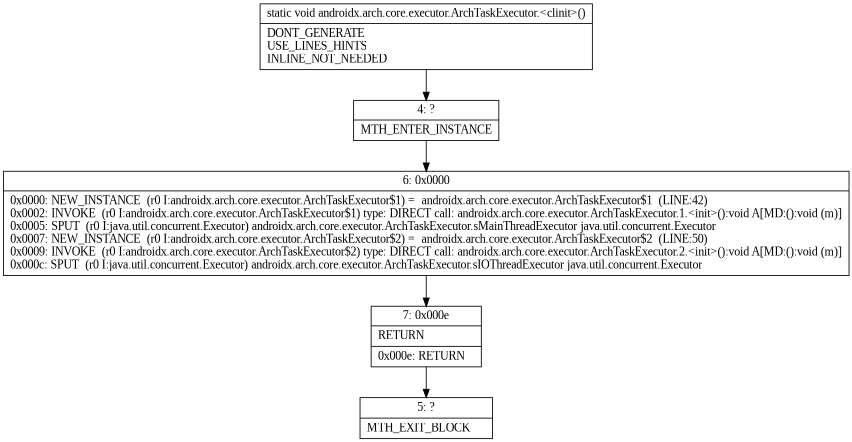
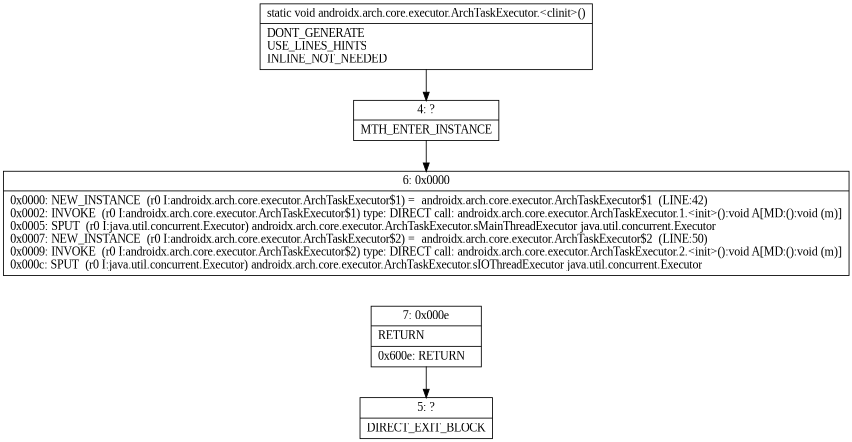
  digraph {
    fontname="Liberation Serif"
    node [fontname="Liberation Serif" shape=record]
    edge [fontname="Liberation Serif"]
    n1 [label="{4\:\ ?|MTH_ENTER_INSTANCE\l}"]
    n2 [label="{6\:\ 0x0000|0x0000: NEW_INSTANCE  (r0 I:androidx.arch.core.executor.ArchTaskExecutor$1) =  androidx.arch.core.executor.ArchTaskExecutor$1  (LINE:42)\l0x0002: INVOKE  (r0 I:androidx.arch.core.executor.ArchTaskExecutor$1) type: DIRECT call: androidx.arch.core.executor.ArchTaskExecutor.1.\<init\>():void A[MD:():void (m)]\l0x0005: SPUT  (r0 I:java.util.concurrent.Executor) androidx.arch.core.executor.ArchTaskExecutor.sMainThreadExecutor java.util.concurrent.Executor \l0x0007: NEW_INSTANCE  (r0 I:androidx.arch.core.executor.ArchTaskExecutor$2) =  androidx.arch.core.executor.ArchTaskExecutor$2  (LINE:50)\l0x0009: INVOKE  (r0 I:androidx.arch.core.executor.ArchTaskExecutor$2) type: DIRECT call: androidx.arch.core.executor.ArchTaskExecutor.2.\<init\>():void A[MD:():void (m)]\l0x000c: SPUT  (r0 I:java.util.concurrent.Executor) androidx.arch.core.executor.ArchTaskExecutor.sIOThreadExecutor java.util.concurrent.Executor \l}"]
-   n3 [label="{7\:\ 0x000e|RETURN\l|0x000e: RETURN   \l}"]
-   n4 [label="{5\:\ ?|MTH_EXIT_BLOCK\l}"]
+   n3 [label="{7\:\ 0x000e|RETURN\l|0x600e: RETURN   \l}"]
+   n4 [label="{5\:\ ?|DIRECT_EXIT_BLOCK\l}"]
    n5 [label="{static void androidx.arch.core.executor.ArchTaskExecutor.\<clinit\>()  | DONT_GENERATE\lUSE_LINES_HINTS\lINLINE_NOT_NEEDED\l}"]
    n1 -> n2
-   n2 -> n3
    n3 -> n4
    n5 -> n1
  }
